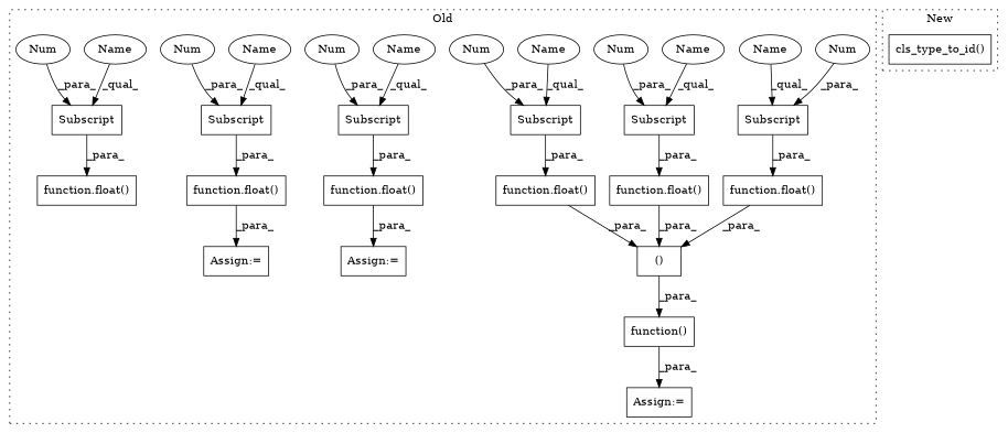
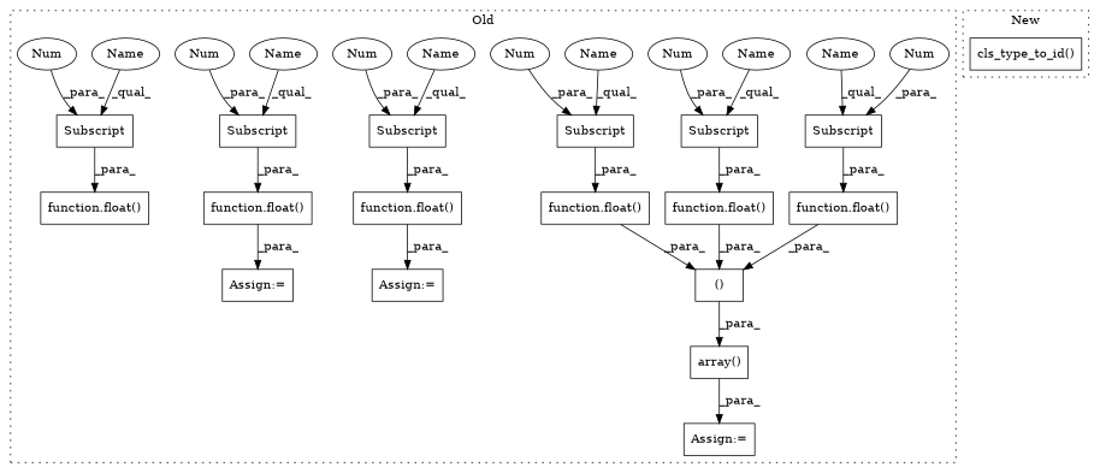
  digraph {
    node [a=75 l=3 shape=box]
    n1 [l="6,1" label="function.float()" s="4793,4805"]
    n2 [a=54 l=30 label="()" s=4791]
    n3 [a=63 l="6,0" label=Subscript s="4799,0"]
    n4 [a=63 l="6,0" label=Subscript s="4679,0"]
-   n5 [l="9,47" label="function()" s="4768,4822"]
+   n5 [l="9,47" label="array()" s="4768,4822"]
    n6 [a=63 l="6,0" label=Subscript s="4784,0"]
    n7 [l="6,1" label="function.float()" s="4673,4685"]
    n8 [a=63 l="6,0" label=Subscript s="4741,0"]
    n9 [l="6,1" label="function.float()" s="4735,4747"]
    n10 [a=63 l="6,0" label=Subscript s="4814,0"]
    n11 [l="6,1" label="function.float()" s="4778,4790"]
    n12 [a=63 l="6,0" label=Subscript s="4710,0"]
    n13 [l="6,1" label="function.float()" s="4808,4820"]
    n14 [a=76 l=1 label=Num s=4788 shape=ellipse]
    n15 [l="6,1" label="function.float()" s="4704,4716"]
    n16 [a=76 l=1 label=Num s=4803 shape=ellipse]
    n17 [a=76 l=1 label=Num s=4818 shape=ellipse]
    n18 [a=76 l=1 label=Num s=4683 shape=ellipse]
    n19 [a=76 l=1 label=Num s=4714 shape=ellipse]
    n20 [a=76 l=1 label=Num s=4745 shape=ellipse]
    n21 [a=68 label="Assign:=" s=4765]
    n22 [a=68 label="Assign:=" s=4701]
    n23 [a=68 label="Assign:=" s=4732]
    n24 [a=87 label=Name s=4799 shape=ellipse]
    n25 [a=87 label=Name s=4741 shape=ellipse]
    n26 [a=87 label=Name s=4710 shape=ellipse]
    n27 [a=87 label=Name s=4814 shape=ellipse]
    n28 [a=87 label=Name s=4784 shape=ellipse]
    n29 [a=87 label=Name s=4679 shape=ellipse]
    n30 [l="20,1" label="cls_type_to_id()" s="5279,5303"]
    subgraph cluster_1 {
      label=Old
      style=dotted
      n1
      n2
      n3
      n4
      n5
      n6
      n7
      n8
      n9
      n10
      n11
      n12
      n13
      n14
      n15
      n16
      n17
      n18
      n19
      n20
      n21
      n22
      n23
      n24
      n25
      n26
      n27
      n28
      n29
    }
    subgraph cluster_2 {
      label=New
      style=dotted
      n30
    }
    n1 -> n2 [label=_para_]
    n2 -> n5 [label=_para_]
    n3 -> n1 [label=_para_]
    n4 -> n7 [label=_para_]
    n5 -> n21 [label=_para_]
    n6 -> n11 [label=_para_]
    n8 -> n9 [label=_para_]
    n9 -> n23 [label=_para_]
    n10 -> n13 [label=_para_]
    n11 -> n2 [label=_para_]
    n12 -> n15 [label=_para_]
    n13 -> n2 [label=_para_]
    n14 -> n6 [label=_para_]
    n15 -> n22 [label=_para_]
    n16 -> n3 [label=_para_]
    n17 -> n10 [label=_para_]
    n18 -> n4 [label=_para_]
    n19 -> n12 [label=_para_]
    n20 -> n8 [label=_para_]
    n24 -> n3 [label=_qual_]
    n25 -> n8 [label=_qual_]
    n26 -> n12 [label=_qual_]
    n27 -> n10 [label=_qual_]
    n28 -> n6 [label=_qual_]
    n29 -> n4 [label=_qual_]
  }
